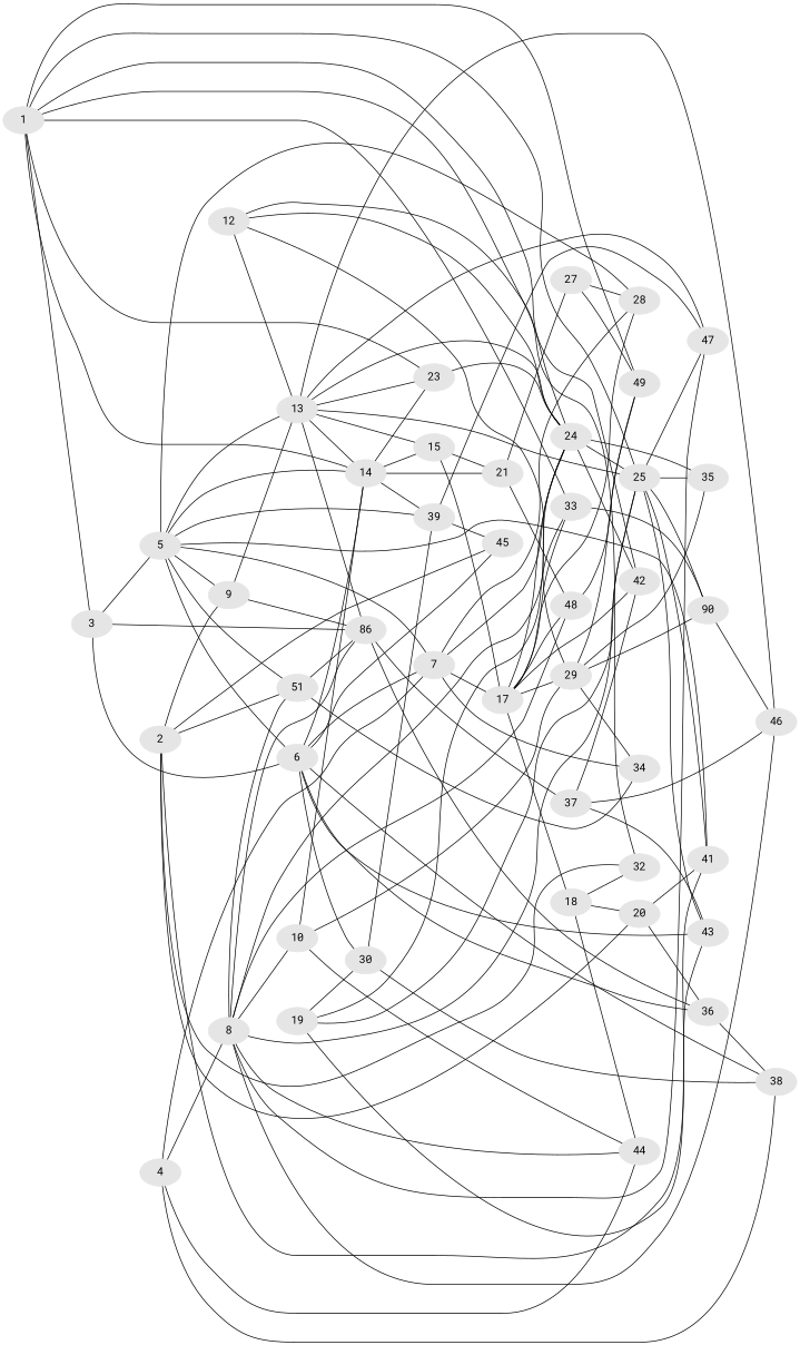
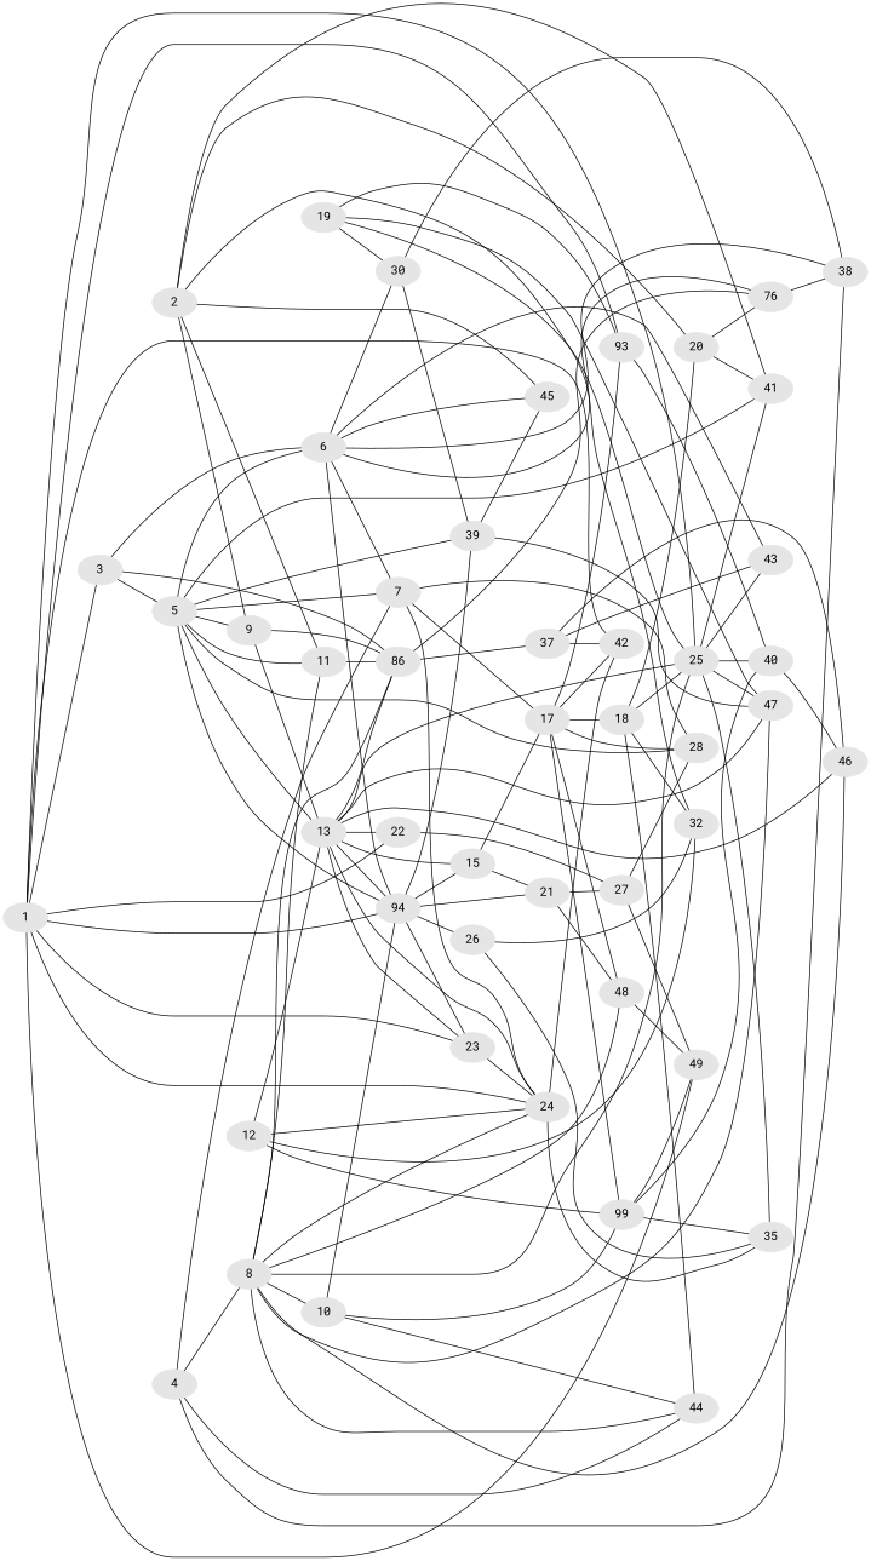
  graph {
    fontname="Roboto Mono"
    rankdir=LR
    node [color=gray90 fontname="Roboto Mono" style=filled]
    edge [fontname="Roboto Mono" weight=1.0]
    1
    3
-   14
+   14 [label=94]
+   22
    23
    24
    25
-   33
+   33 [label=93]
    42
    49
    5
    6
    n13 [label=86]
    39
    15
    21
+   26
    27
    35
    41
    43
    47
-   40 [label=90]
+   40
    2
    9
-   11 [label=51]
+   11
    20
    32
    45
    13
-   34
-   36
+   36 [label=76]
    7
    28
    38
    30
    37
    4
    8
    44
    17
    10
    46
    48
-   29
+   29 [label=99]
    18
    12
    19
    1 -- 3
    1 -- 14
+   1 -- 22
    1 -- 23 [weight=2.0]
    1 -- 24
    1 -- 25
    1 -- 33
    1 -- 42
    1 -- 49
    3 -- 5
    3 -- 6
    3 -- n13
    14 -- 23
    14 -- 39
    14 -- 15
    14 -- 21
+   14 -- 26 [weight=2.0]
+   22 -- 27
    23 -- 24 [weight=2.0]
-   24 -- 25
+   18 -- 25
    24 -- 42
    24 -- 35
    25 -- 35
    25 -- 41
    25 -- 43
    25 -- 47
    25 -- 40
    33 -- 40
    5 -- 14
    5 -- 6
    5 -- 39
    5 -- 41
    5 -- 9
    5 -- 11
    5 -- 13
    5 -- 7
    5 -- 28
    6 -- 14
    6 -- 43
    6 -- 45
    6 -- 36
    6 -- 7 [weight=2.0]
    6 -- 38
    6 -- 30
    n13 -- 36
    n13 -- 37
    39 -- 47
    39 -- 45
    15 -- 21
    15 -- 17
    21 -- 27
    21 -- 48
+   26 -- 35
+   26 -- 32
    27 -- 49
    27 -- 28
    40 -- 46
    2 -- 41
    2 -- 9
    2 -- 11 [weight=2.0]
    2 -- 20
    2 -- 32
    2 -- 45
    9 -- n13
    9 -- 13
    11 -- n13 [weight=2.0]
-   11 -- 34 [weight=2.0]
    20 -- 41
    20 -- 36
    13 -- 14
+   13 -- 22
    13 -- 23
    13 -- 24
    13 -- 25
    13 -- n13
    13 -- 15
    13 -- 47
    13 -- 46
    36 -- 38
    7 -- 24
-   7 -- 34
    7 -- 28
    7 -- 17
    30 -- 39
    30 -- 38
    37 -- 42
    37 -- 43
    37 -- 46
    4 -- 7
    4 -- 38
    4 -- 8
    4 -- 44
    8 -- 24 [weight=2.0]
    8 -- 25 [weight=2.0]
    8 -- n13
    8 -- 47
    8 -- 11
    8 -- 44
    8 -- 10
    8 -- 46
    8 -- 48
-   17 -- 24
    17 -- 33
    17 -- 42
    17 -- 28
    17 -- 48
    17 -- 29 [weight=2.0]
    17 -- 18
    10 -- 14
    10 -- 44
    10 -- 29
    48 -- 49
    29 -- 49
    29 -- 35
    29 -- 40
-   29 -- 34
    18 -- 20
    18 -- 32
    18 -- 44
    12 -- 24
    12 -- 32
    12 -- 13
    12 -- 29
    19 -- 25
    19 -- 33
-   19 -- 43
+   19 -- 47
    19 -- 30
  }
